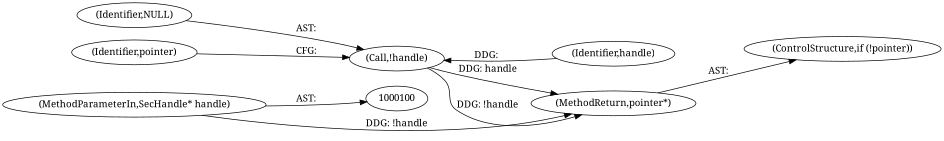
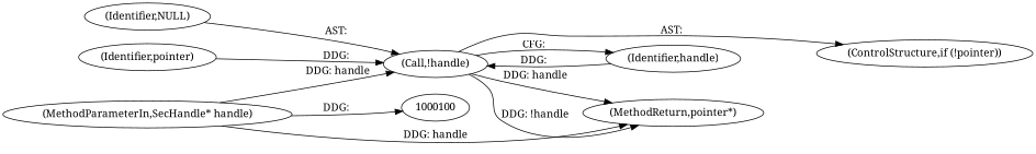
  digraph {
    fontname="Noto Serif"
    rankdir=LR
    node [fontname="Noto Serif"]
    edge [fontname="Noto Serif"]
    n1 [label="(Call,!handle)"]
    n2 [label="(ControlStructure,if (!pointer))"]
    n3 [label="(Identifier,handle)"]
    n4 [label="(MethodReturn,pointer*)"]
    n5 [label="(MethodParameterIn,SecHandle* handle)"]
    1000100
    n7 [label="(Identifier,NULL)"]
    n8 [label="(Identifier,pointer)"]
-   n4 -> n2 [label="AST: "]
+   n1 -> n2 [label="AST: "]
+   n1 -> n3 [label="CFG: "]
    n1 -> n4 [label="DDG: !handle"]
    n1 -> n4 [label="DDG: handle"]
    n3 -> n1 [label="DDG: "]
-   n5 -> n4 [label="DDG: !handle"]
-   n5 -> 1000100 [label="AST: "]
+   n5 -> n1 [label="DDG: handle"]
+   n5 -> n4 [label="DDG: handle"]
+   n5 -> 1000100 [label="DDG: "]
    n7 -> n1 [label="AST: "]
-   n8 -> n1 [label="CFG: "]
+   n8 -> n1 [label="DDG: "]
  }
